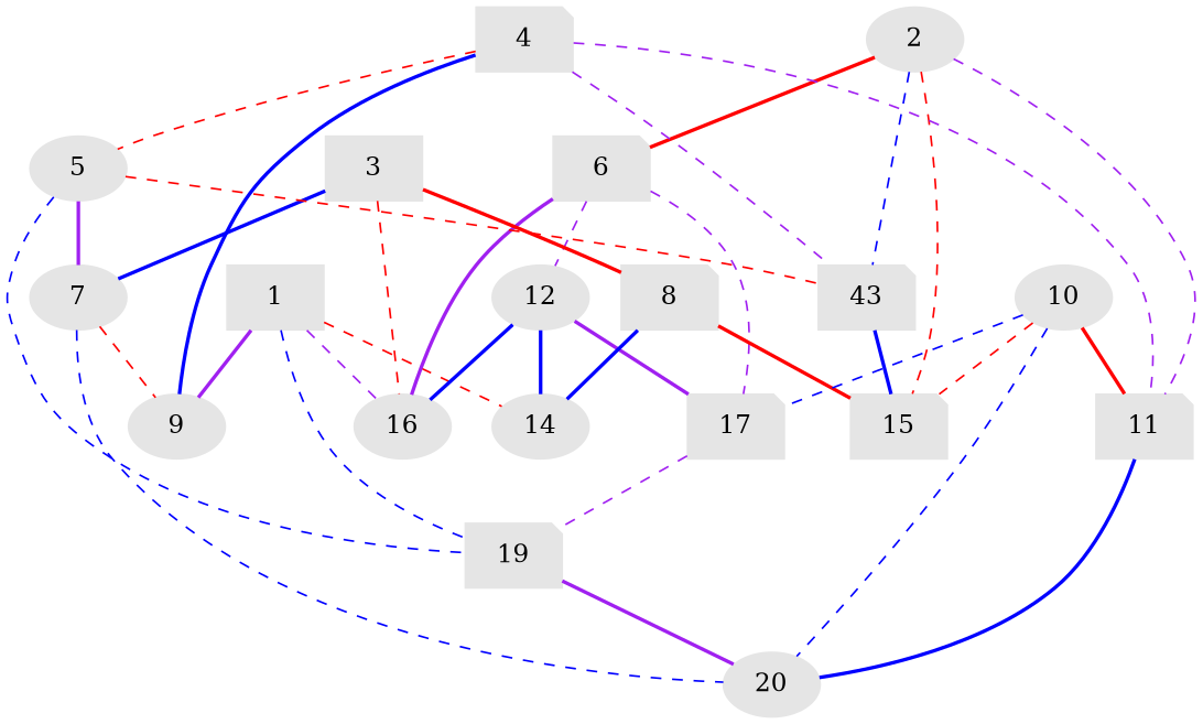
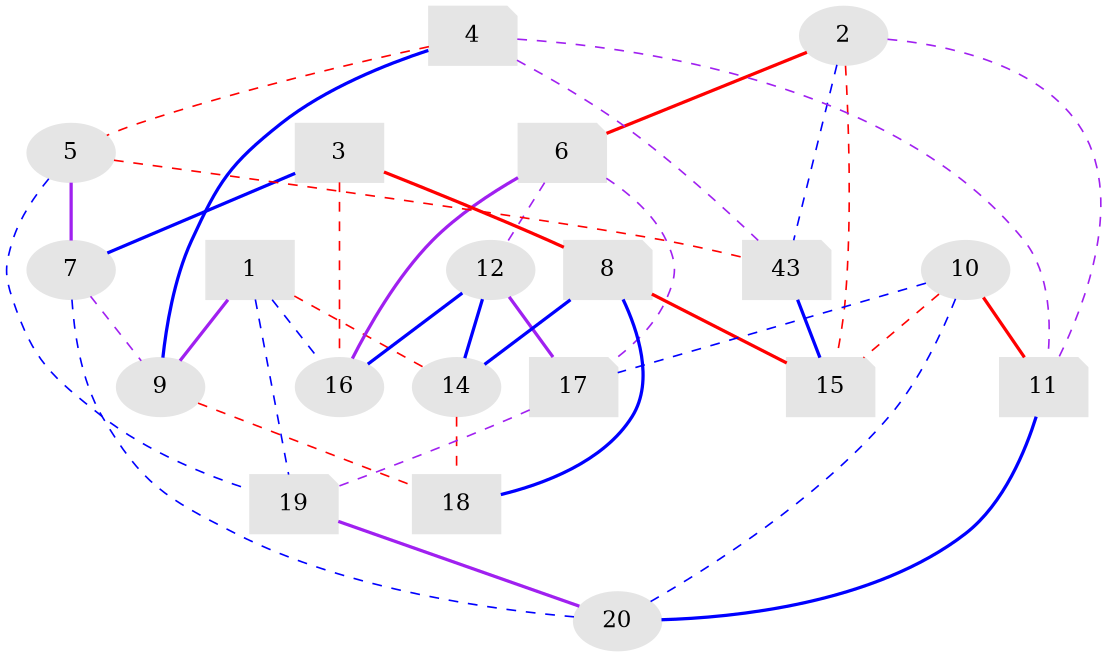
  graph {
    node [color=gray90 shape=ellipse style=filled]
    edge [color=blue style=dashed]
    1 [shape=box]
    9
    14
    16
    19 [shape=note]
+   18 [shape=box]
    20
    6 [shape=note]
    2
    11 [shape=note]
    n11 [label=43 shape=note]
    15 [shape=note]
    12
    17 [shape=note]
    3 [shape=box]
    7
    8 [shape=note]
    4 [shape=note]
    5
    10
    1 -- 9 [color=purple style=bold]
    1 -- 14 [color=red]
-   1 -- 16 [color=purple]
+   1 -- 16
    1 -- 19
+   9 -- 18 [color=red]
+   14 -- 18 [color=red]
    19 -- 20 [color=purple style=bold]
    6 -- 16 [color=purple style=bold]
    6 -- 12 [color=purple]
    6 -- 17 [color=purple]
    2 -- 6 [color=red style=bold]
    2 -- 11 [color=purple]
    2 -- n11
    2 -- 15 [color=red]
    11 -- 20 [style=bold]
    n11 -- 15 [style=bold]
    12 -- 14 [style=bold]
    12 -- 16 [style=bold]
    12 -- 17 [color=purple style=bold]
    17 -- 19 [color=purple]
    3 -- 16 [color=red]
    3 -- 7 [style=bold]
    3 -- 8 [color=red style=bold]
-   7 -- 9 [color=red]
+   7 -- 9 [color=purple]
    7 -- 20
    8 -- 14 [style=bold]
+   8 -- 18 [style=bold]
    8 -- 15 [color=red style=bold]
    4 -- 9 [style=bold]
    4 -- 11 [color=purple]
    4 -- n11 [color=purple]
    4 -- 5 [color=red]
    5 -- 19
    5 -- n11 [color=red]
    5 -- 7 [color=purple style=bold]
    10 -- 20
    10 -- 11 [color=red style=bold]
    10 -- 15 [color=red]
    10 -- 17
  }
